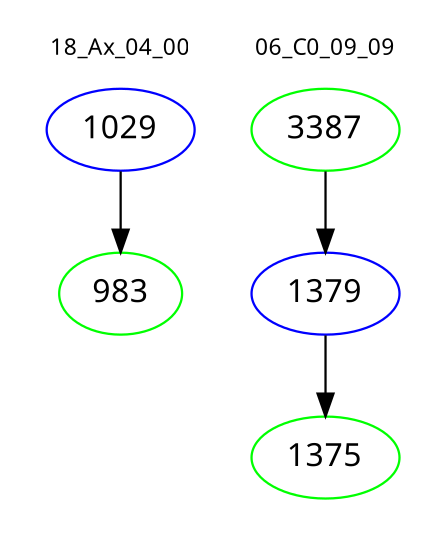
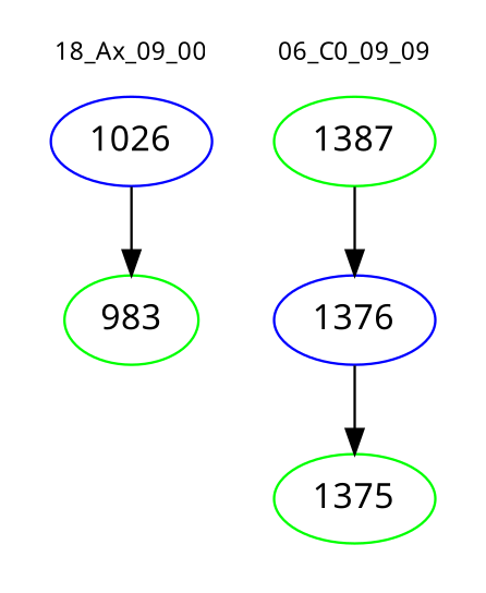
  digraph {
    fontname="Noto Sans"
    node [color=green fontname="Noto Sans"]
    edge [color=black fontname="Noto Sans"]
-   n1 [color=blue label=1029]
+   n1 [color=blue label=1026]
    n2 [label=983]
-   n3 [label=3387]
-   n4 [color=blue label=1379]
+   n3 [label=1387]
+   n4 [color=blue label=1376]
    n5 [label=1375]
    subgraph cluster_1 {
      color=white
      fontsize=10
-     label="18_Ax_04_00"
+     label="18_Ax_09_00"
      n1
      n2
    }
    subgraph cluster_2 {
      color=white
      fontsize=10
      label="06_C0_09_09"
      n3
      n4
      n5
    }
    n1 -> n2
    n3 -> n4
    n4 -> n5
  }
